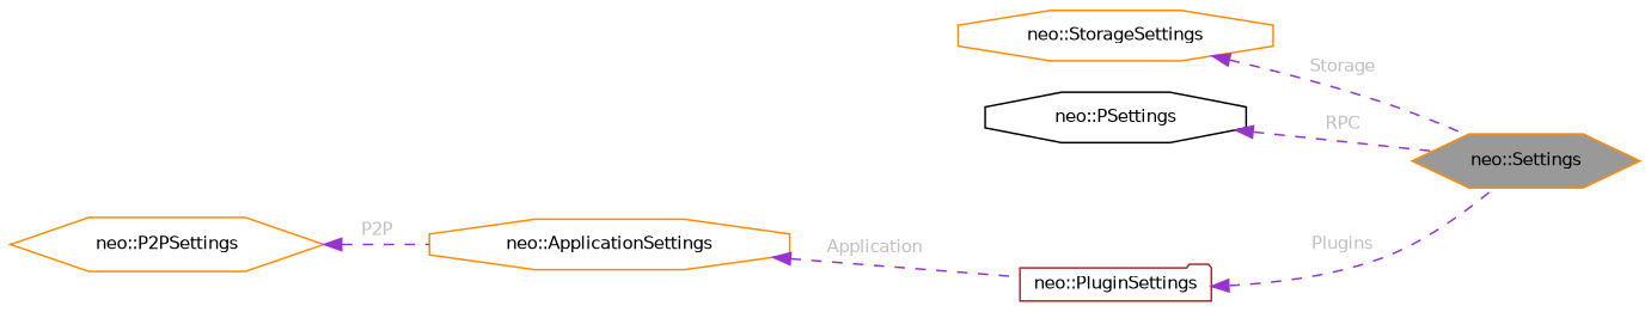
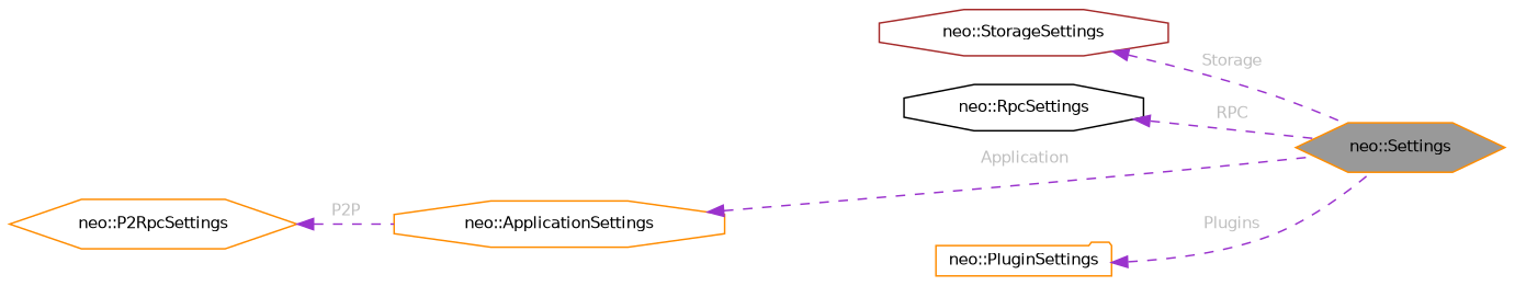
  digraph {
    rankdir=LR
    node [color=darkorange fillcolor=white fontname=Helvetica fontsize=10 shape=octagon style=filled]
    edge [color=darkorchid3 dir=back fontcolor=grey fontname=Helvetica fontsize=10 labelfontname=Helvetica labelfontsize=10 style=dashed]
    n1 [fillcolor=grey60 fontcolor=black height=0.2 label="neo::Settings" shape=hexagon width=0.4]
-   n2 [height=0.2 label="neo::StorageSettings" width=0.4]
-   n3 [color=black height=0.2 label="neo::PSettings" width=0.4]
-   n4 [height=0.2 label="neo::P2PSettings" shape=hexagon width=0.4]
+   n2 [color=brown height=0.2 label="neo::StorageSettings" width=0.4]
+   n3 [color=black height=0.2 label="neo::RpcSettings" width=0.4]
+   n4 [height=0.2 label="neo::P2RpcSettings" shape=hexagon width=0.4]
    n5 [height=0.2 label="neo::ApplicationSettings" width=0.4]
-   n6 [color=brown height=0.2 label="neo::PluginSettings" shape=folder width=0.4]
+   n6 [height=0.2 label="neo::PluginSettings" shape=folder width=0.4]
    n2 -> n1 [label=<<TABLE CELLBORDER="0" BORDER="0"><TR><TD VALIGN="top" ALIGN="LEFT" CELLPADDING="1" CELLSPACING="0">Storage</TD></TR> </TABLE>>]
    n3 -> n1 [label=<<TABLE CELLBORDER="0" BORDER="0"><TR><TD VALIGN="top" ALIGN="LEFT" CELLPADDING="1" CELLSPACING="0">RPC</TD></TR> </TABLE>>]
    n4 -> n5 [label=<<TABLE CELLBORDER="0" BORDER="0"><TR><TD VALIGN="top" ALIGN="LEFT" CELLPADDING="1" CELLSPACING="0">P2P</TD></TR> </TABLE>>]
-   n5 -> n6 [label=<<TABLE CELLBORDER="0" BORDER="0"><TR><TD VALIGN="top" ALIGN="LEFT" CELLPADDING="1" CELLSPACING="0">Application</TD></TR> </TABLE>>]
+   n5 -> n1 [label=<<TABLE CELLBORDER="0" BORDER="0"><TR><TD VALIGN="top" ALIGN="LEFT" CELLPADDING="1" CELLSPACING="0">Application</TD></TR> </TABLE>>]
    n6 -> n1 [label=<<TABLE CELLBORDER="0" BORDER="0"><TR><TD VALIGN="top" ALIGN="LEFT" CELLPADDING="1" CELLSPACING="0">Plugins</TD></TR> </TABLE>>]
  }
